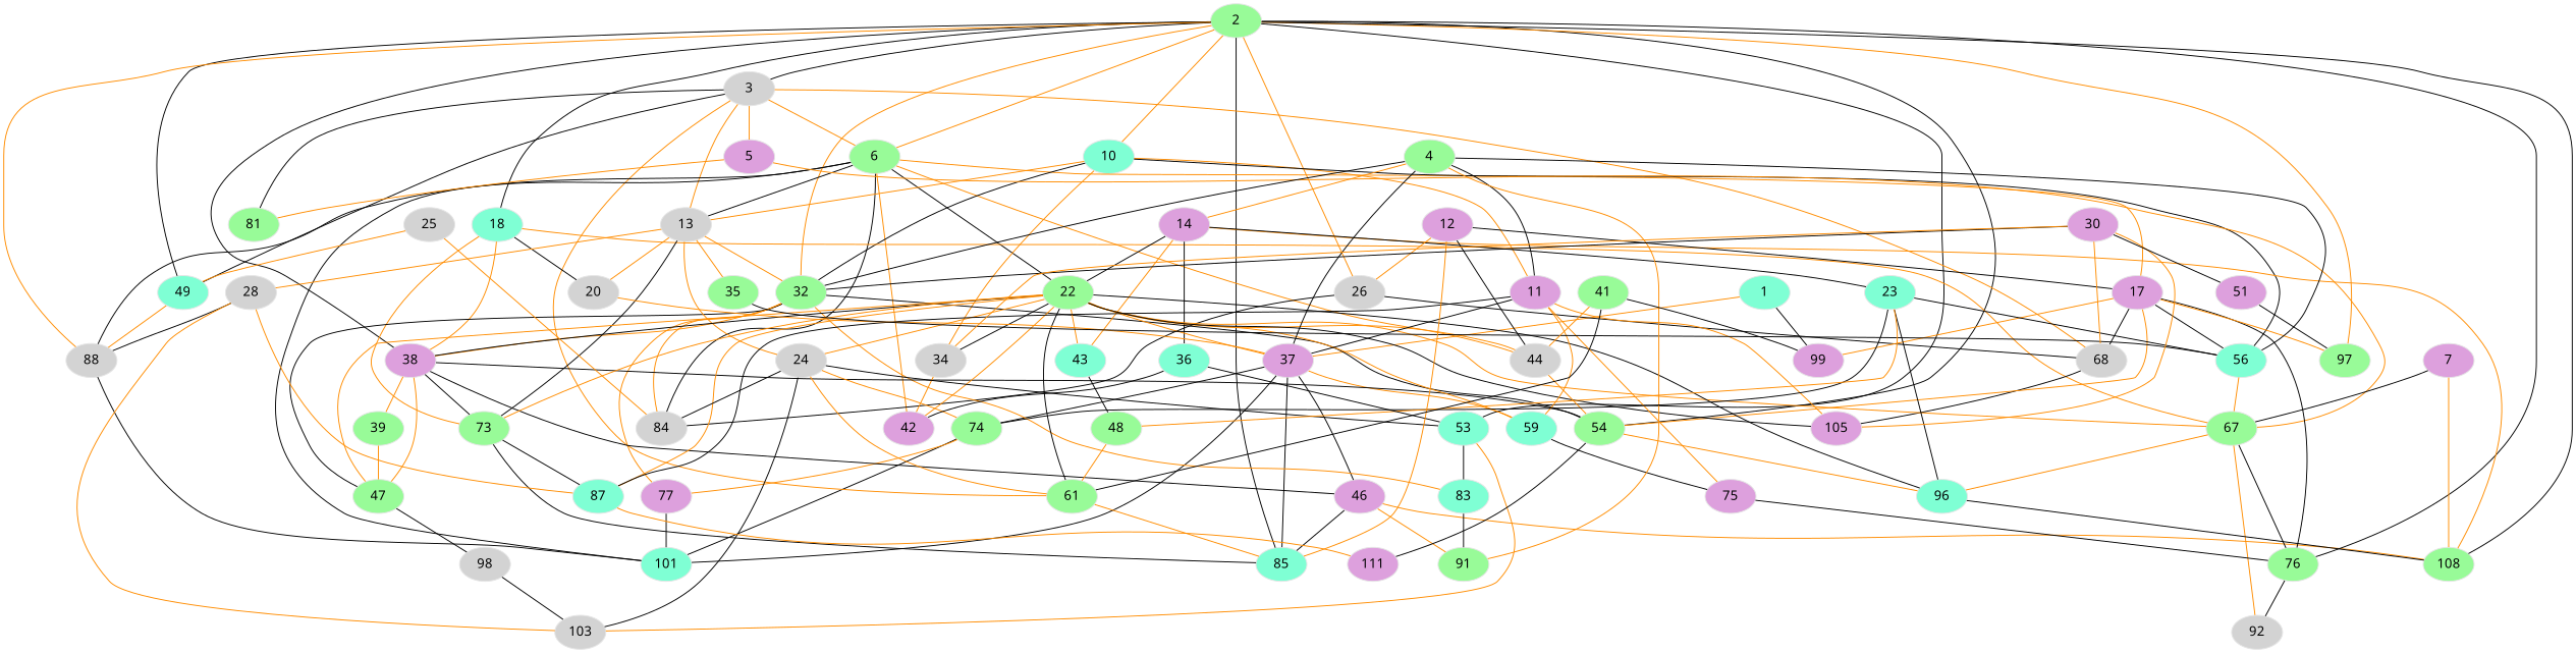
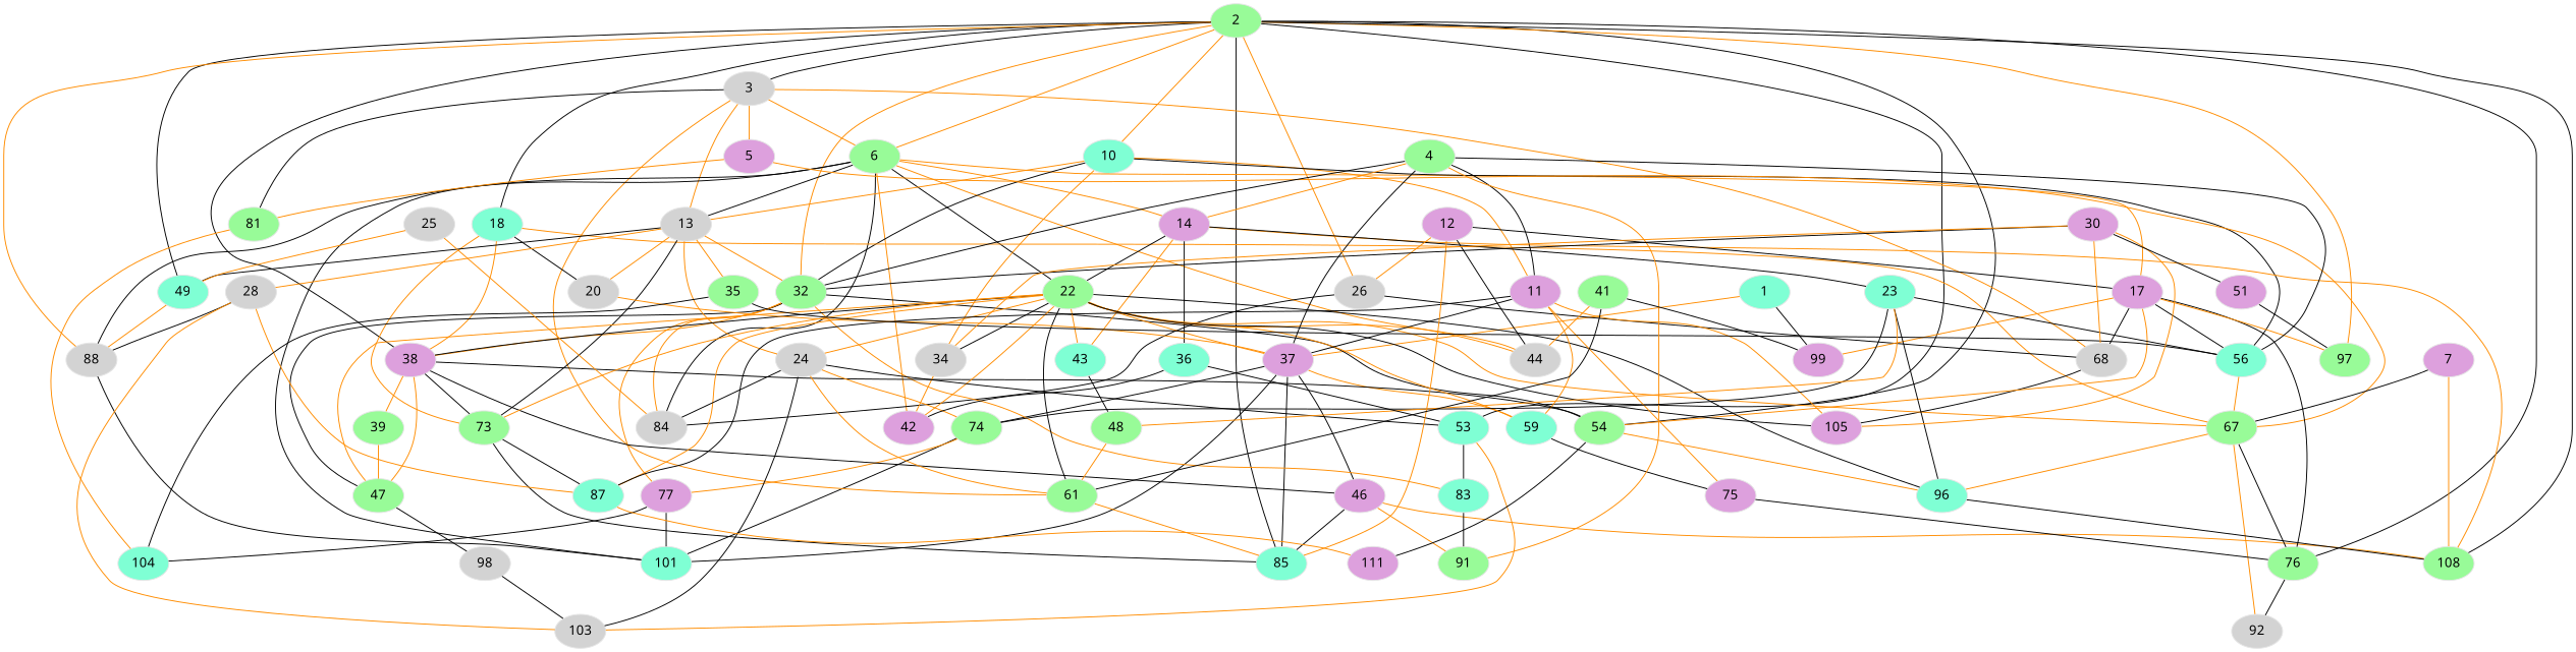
  graph {
    fontname="Noto Sans"
    node [color=gray90 fillcolor=palegreen fontname="Noto Sans" style=filled]
    edge [color=black fontname="Noto Sans"]
    37 [fillcolor=plum super="+86+94"]
    85 [fillcolor=aquamarine]
    101 [fillcolor=aquamarine]
    59 [fillcolor=aquamarine]
    74
    46 [fillcolor=plum super="+70"]
    1 [fillcolor=aquamarine]
    99 [fillcolor=plum]
    2 [super="+95+29+63"]
    3 [fillcolor=lightgrey super="+9"]
    6 [super="+19"]
    10 [fillcolor=aquamarine super="+113"]
    18 [fillcolor=aquamarine super="+21"]
    26 [fillcolor=lightgrey super="+58"]
    32 [super="+89+33"]
    38 [fillcolor=plum super="+78+64"]
    49 [fillcolor=aquamarine]
    53 [fillcolor=aquamarine super="+71"]
    54 [super="+62"]
    76 [super="+80"]
    88 [fillcolor=lightgrey]
    97
    108
    5 [fillcolor=plum super="+40"]
    13 [fillcolor=lightgrey super="+57+66+93"]
    61 [super="+79"]
    68 [fillcolor=lightgrey]
    81
    42 [fillcolor=plum super="+72"]
    14 [fillcolor=plum super="+16"]
    17 [fillcolor=plum super="+27"]
    22 [super="+106+82"]
    44 [fillcolor=lightgrey super="+50"]
    84 [fillcolor=lightgrey]
    11 [fillcolor=plum super="+65"]
    56 [fillcolor=aquamarine super="+69"]
    34 [fillcolor=lightgrey]
    67
    20 [fillcolor=lightgrey super="+102"]
    73 [super="+110+107"]
    47 [super="+55"]
    77 [fillcolor=plum]
    83 [fillcolor=aquamarine]
    39
    103 [fillcolor=lightgrey]
    96 [fillcolor=aquamarine]
    111 [fillcolor=plum]
    92 [fillcolor=lightgrey]
    24 [fillcolor=lightgrey super="+112+52"]
    28 [fillcolor=lightgrey]
    35
    105 [fillcolor=plum]
+   104 [fillcolor=aquamarine]
    4 [super="+15+8"]
    91
    75 [fillcolor=plum]
    87 [fillcolor=aquamarine]
    23 [fillcolor=aquamarine]
    36 [fillcolor=aquamarine]
    43 [fillcolor=aquamarine]
    7 [fillcolor=plum]
    12 [fillcolor=plum]
    48
    98 [fillcolor=lightgrey]
    25 [fillcolor=lightgrey]
    30 [fillcolor=plum super="+60"]
    51 [fillcolor=plum]
    41
    37 -- 85
    37 -- 101
    37 -- 59 [color=darkorange]
    37 -- 74
    37 -- 46
    59 -- 75
    74 -- 101
    74 -- 77 [color=darkorange]
    46 -- 85
    46 -- 108 [color=darkorange]
    46 -- 91 [color=darkorange]
    1 -- 37 [color=darkorange]
    1 -- 99
    2 -- 85
    2 -- 3
    2 -- 6 [color=darkorange]
    2 -- 10 [color=darkorange]
    2 -- 18
    2 -- 26 [color=darkorange weight=2]
    2 -- 32 [color=darkorange]
    2 -- 38
    2 -- 49
    2 -- 53
    2 -- 54
    2 -- 76 [weight=2]
    2 -- 88 [color=darkorange]
    2 -- 97 [color=darkorange]
    2 -- 108
    3 -- 6 [color=darkorange weight=2]
-   3 -- 49
+   13 -- 49
    3 -- 5 [color=darkorange]
    3 -- 13 [color=darkorange]
    3 -- 61 [color=darkorange]
    3 -- 68 [color=darkorange]
    3 -- 81
    6 -- 101
    6 -- 88
    6 -- 13
    6 -- 42 [color=darkorange]
+   6 -- 14 [color=darkorange]
    6 -- 17 [color=darkorange]
    6 -- 22
    6 -- 44 [color=darkorange]
    6 -- 84
    10 -- 32
    10 -- 13 [color=darkorange]
    10 -- 11 [color=darkorange]
    10 -- 56
    10 -- 34 [color=darkorange]
    18 -- 38 [color=darkorange]
    18 -- 67 [color=darkorange]
    18 -- 20
    18 -- 73 [color=darkorange]
    26 -- 68
    26 -- 84
    32 -- 38 [color=darkorange]
    32 -- 54
    32 -- 84 [color=darkorange]
    32 -- 47
    32 -- 77 [color=darkorange]
    32 -- 83 [color=darkorange]
    38 -- 46
    38 -- 54
    38 -- 73
    38 -- 47 [color=darkorange]
    38 -- 39 [color=darkorange weight=2]
    49 -- 88 [color=darkorange]
    53 -- 83
    53 -- 103 [color=darkorange]
    54 -- 96 [color=darkorange]
    54 -- 111
    76 -- 92
    88 -- 101
    5 -- 81 [color=darkorange]
    5 -- 67 [color=darkorange]
    13 -- 32 [color=darkorange]
    13 -- 20 [color=darkorange]
    13 -- 73
    13 -- 24 [color=darkorange]
    13 -- 28 [color=darkorange]
    13 -- 35 [color=darkorange]
    61 -- 85 [color=darkorange]
    68 -- 105
+   81 -- 104 [color=darkorange]
    14 -- 108 [color=darkorange]
    14 -- 22
    14 -- 23
    14 -- 36
    14 -- 43 [color=darkorange]
    17 -- 99 [color=darkorange]
    17 -- 54 [color=darkorange]
    17 -- 76 [weight=2]
    17 -- 97 [color=darkorange]
    17 -- 68
    17 -- 56
    22 -- 37 [color=darkorange]
    22 -- 59 [color=darkorange]
    22 -- 38
    22 -- 61
    22 -- 42 [color=darkorange]
    22 -- 44 [color=darkorange]
    22 -- 34
    22 -- 67 [color=darkorange]
    22 -- 73 [color=darkorange]
    22 -- 47 [color=darkorange]
    22 -- 96
    22 -- 24 [color=darkorange]
    22 -- 105
    22 -- 87 [color=darkorange]
    22 -- 43 [color=darkorange]
-   44 -- 54 [color=darkorange]
    11 -- 37
    11 -- 59 [color=darkorange]
    11 -- 105 [color=darkorange]
    11 -- 75 [color=darkorange]
    11 -- 87
    56 -- 67 [color=darkorange]
    34 -- 42 [color=darkorange]
    67 -- 76
    67 -- 96 [color=darkorange]
    67 -- 92 [color=darkorange]
    20 -- 37 [color=darkorange weight=2]
    73 -- 85
    73 -- 87
    47 -- 98
    77 -- 101
+   77 -- 104
    83 -- 91
    39 -- 47 [color=darkorange]
    96 -- 108
    24 -- 74 [color=darkorange]
    24 -- 53
    24 -- 61 [color=darkorange]
    24 -- 84
    24 -- 103
    28 -- 88
    28 -- 103 [color=darkorange]
    28 -- 87 [color=darkorange]
    35 -- 56
+   35 -- 104
    4 -- 37
    4 -- 32
    4 -- 14 [color=darkorange]
    4 -- 11
    4 -- 56
    4 -- 91 [color=darkorange]
    75 -- 76
    87 -- 111 [color=darkorange]
    23 -- 74
    23 -- 56
    23 -- 96
    23 -- 48 [color=darkorange]
    36 -- 53
    36 -- 42
    43 -- 48
    7 -- 108 [color=darkorange]
    7 -- 67
    12 -- 85 [color=darkorange]
    12 -- 26 [color=darkorange]
    12 -- 17
    12 -- 44
    48 -- 61 [color=darkorange]
    98 -- 103
    25 -- 49 [color=darkorange]
    25 -- 84 [color=darkorange]
    30 -- 32
    30 -- 68 [color=darkorange]
    30 -- 34 [color=darkorange]
    30 -- 105 [color=darkorange]
    30 -- 51
    51 -- 97
    41 -- 99
    41 -- 61
    41 -- 44 [color=darkorange]
  }
